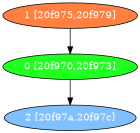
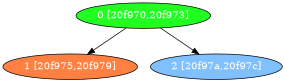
  digraph {
    node [fontcolor="#ffffff" shape=oval style=filled]
    n1 [fillcolor="#20FF20" label="0 [20f970,20f973]"]
    n2 [fillcolor="#FF8040" label="1 [20f975,20f979]"]
    n3 [fillcolor="#80C0FF" label="2 [20f97a,20f97c]"]
-   n2 -> n1
+   n1 -> n2
    n1 -> n3
  }
